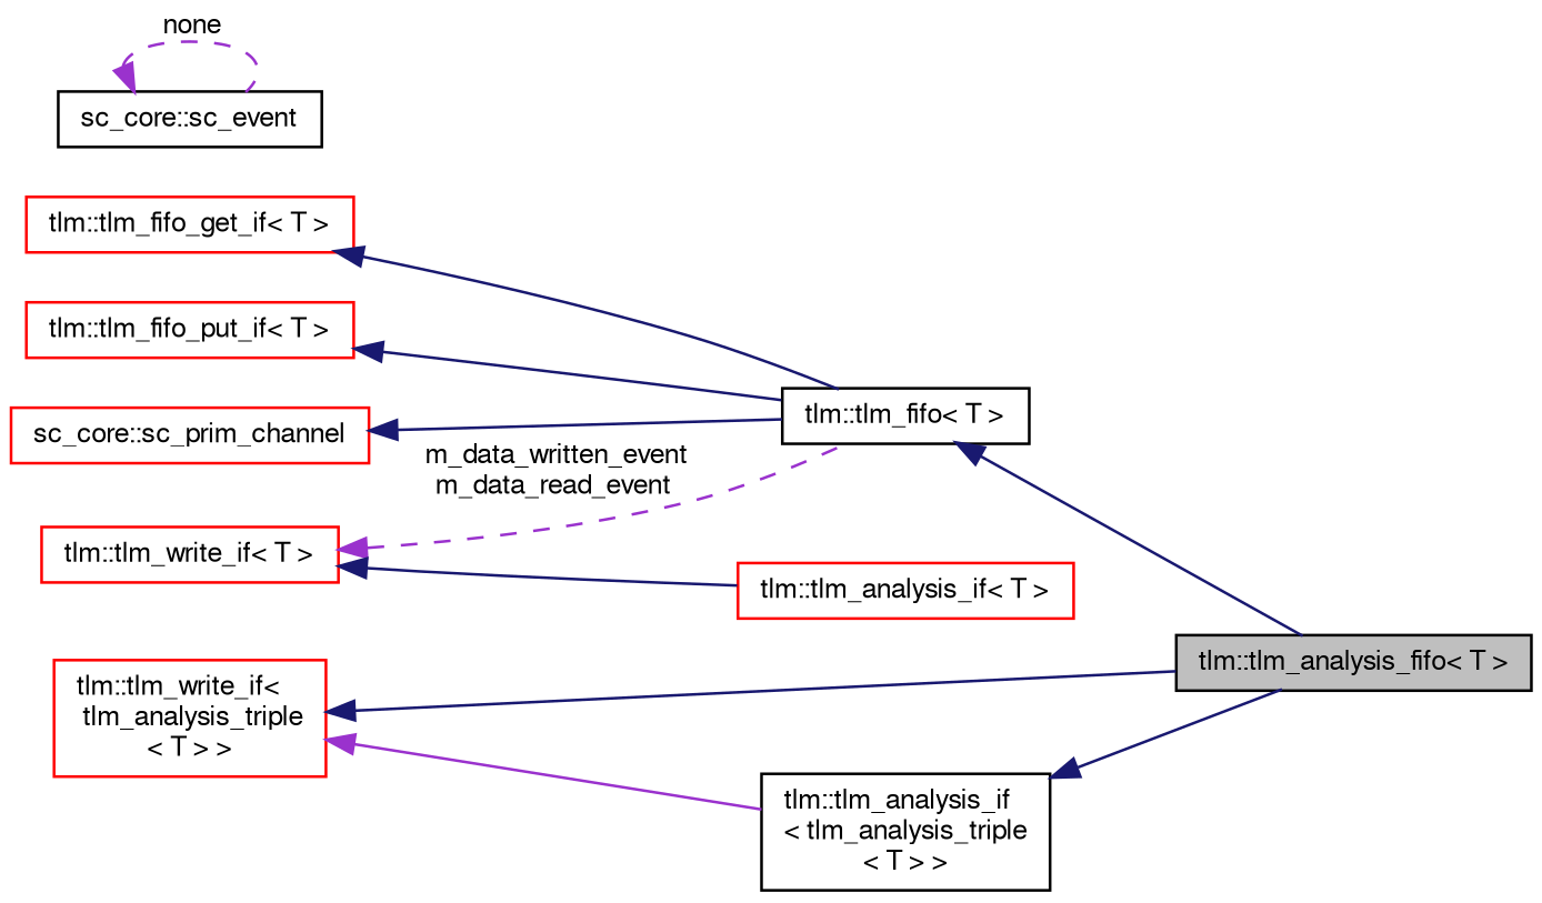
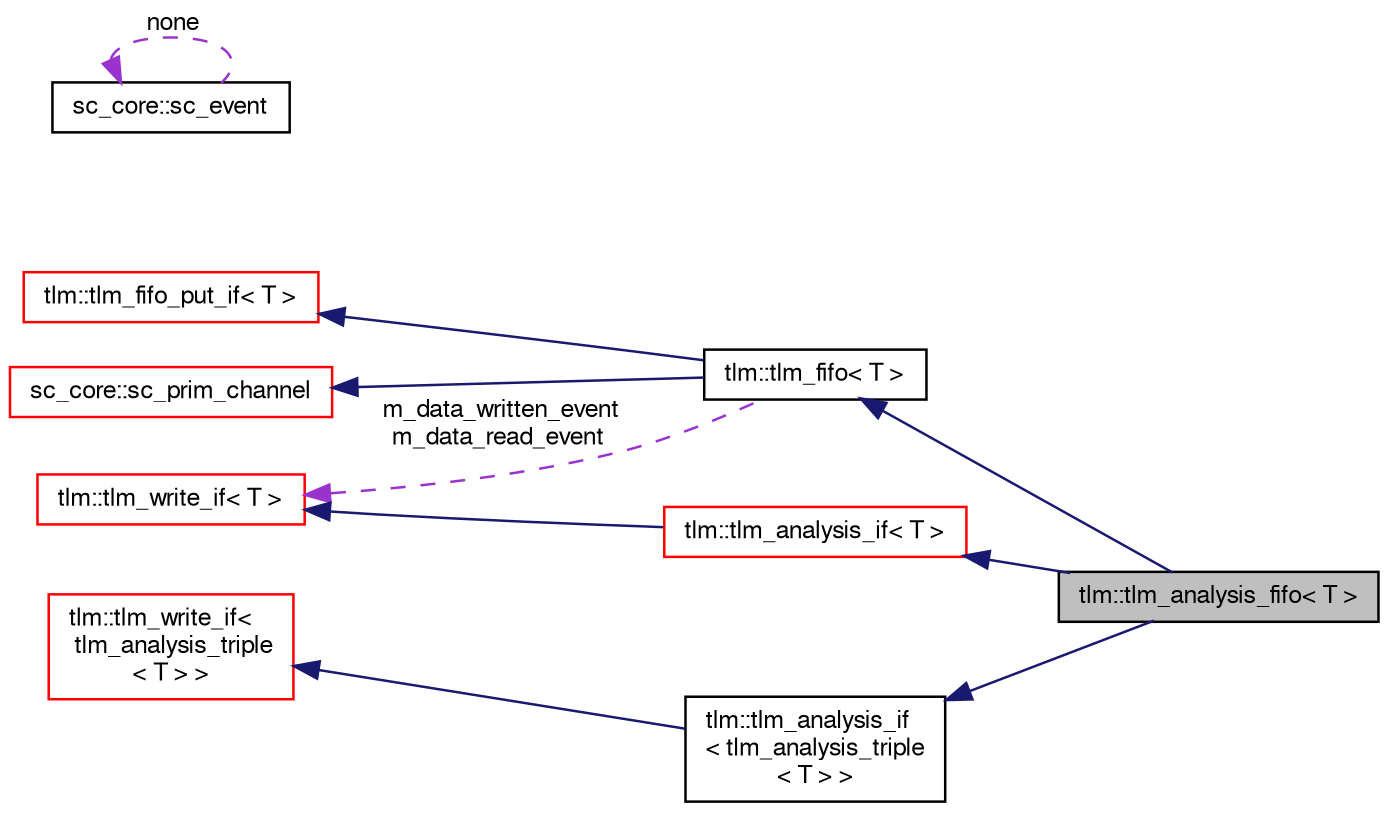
  digraph {
    rankdir=LR
    node [color=red fillcolor=white fontname=FreeSans fontsize=10 shape=record style=filled]
    edge [color=midnightblue dir=back fontname=FreeSans fontsize=10 labelfontname=FreeSans labelfontsize=10 style=solid]
    n1 [color=black fillcolor=grey75 fontcolor=black height=0.2 label="tlm::tlm_analysis_fifo\< T \>" width=0.4]
    n2 [color=black height=0.2 label="tlm::tlm_fifo\< T \>" width=0.4]
-   n3 [height=0.2 label="tlm::tlm_fifo_get_if\< T \>" width=0.4]
    n4 [height=0.2 label="tlm::tlm_fifo_put_if\< T \>" width=0.4]
    n5 [height=0.2 label="sc_core::sc_prim_channel" width=0.4]
    n6 [color=black height=0.2 label="sc_core::sc_event" width=0.4]
    n7 [height=0.2 label="tlm::tlm_analysis_if\< T \>" width=0.4]
    n8 [height=0.2 label="tlm::tlm_write_if\< T \>" width=0.4]
    n9 [color=black height=0.2 label="tlm::tlm_analysis_if\l\< tlm_analysis_triple\l\< T \> \>" width=0.4]
    n10 [height=0.2 label="tlm::tlm_write_if\<\l tlm_analysis_triple\l\< T \> \>" width=0.4]
    n2 -> n1
-   n3 -> n2
    n4 -> n2
    n5 -> n2
    n6 -> n6 [color=darkorchid3 label=" none" style=dashed]
-   n10 -> n1
+   n7 -> n1
    n8 -> n2 [color=darkorchid3 label=" m_data_written_event\nm_data_read_event" style=dashed]
    n8 -> n7
    n9 -> n1
-   n10 -> n9 [color=darkorchid3]
+   n10 -> n9
  }
